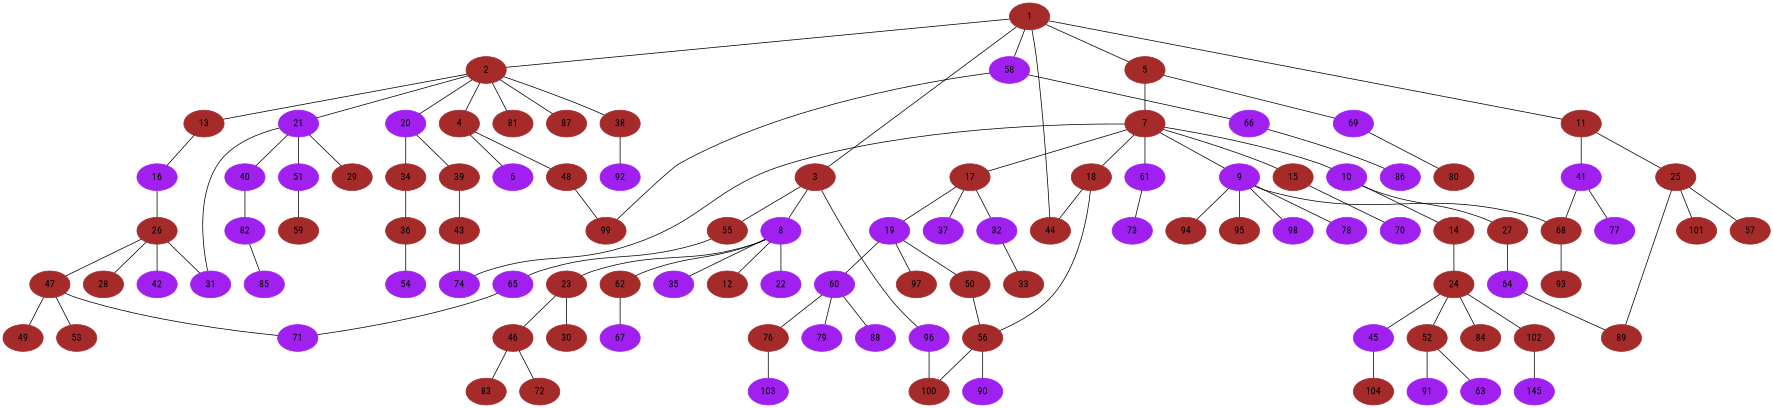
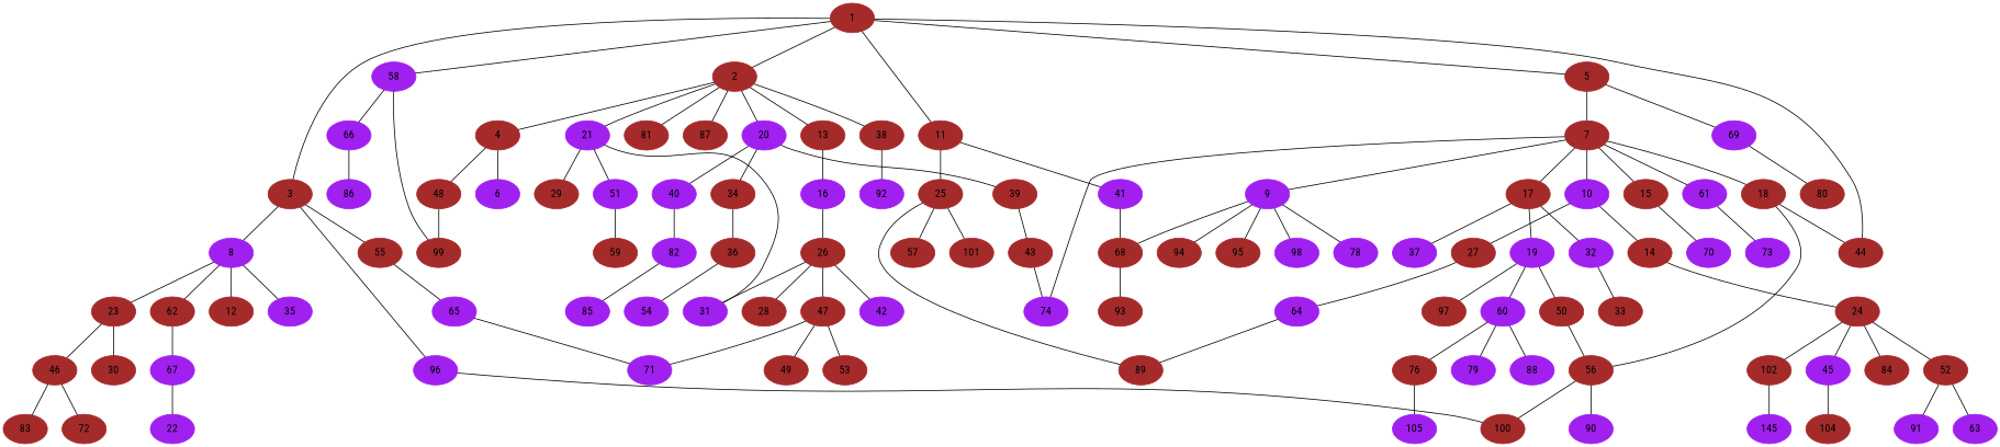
  graph {
    fontname="Roboto Condensed"
    node [color=brown fontname="Roboto Condensed" style=filled]
    edge [fontname="Roboto Condensed"]
    1
    2
    3
    5
    11
    44
    58 [color=purple]
    4
    13
    20 [color=purple]
    21 [color=purple]
    38
    81
    87
    8 [color=purple]
    55
    96 [color=purple]
    7
    69 [color=purple]
    25
    41 [color=purple]
    99
    66 [color=purple]
    6 [color=purple]
    48
    16 [color=purple]
    34
    39
    40 [color=purple]
    29
    31 [color=purple]
    51 [color=purple]
    92 [color=purple]
    12
    22 [color=purple]
    23
    35 [color=purple]
    62
    65 [color=purple]
    100
    9 [color=purple]
    10 [color=purple]
    15
    17
    18
    61 [color=purple]
    74 [color=purple]
    80
    68
    78 [color=purple]
    94
    95
    98 [color=purple]
    14
    27
    70 [color=purple]
    19 [color=purple]
    32 [color=purple]
    37 [color=purple]
    56
    73 [color=purple]
    30
    46
    67 [color=purple]
    93
    86 [color=purple]
    24
    64 [color=purple]
    57
    89
    101
-   77 [color=purple]
    26
    45 [color=purple]
    52
    84
    102
    28
    42 [color=purple]
    47
    50
    60 [color=purple]
    97
    33
    90 [color=purple]
    76
    79 [color=purple]
    88 [color=purple]
    36
    43
    82 [color=purple]
    59
    72
    83
    104
    63 [color=purple]
    91 [color=purple]
    n98 [color=purple label=145]
    49
    53
    71 [color=purple]
    54 [color=purple]
    85 [color=purple]
-   103 [color=purple]
+   103 [color=purple label=105]
    1 -- 2
    1 -- 3
    1 -- 5
    1 -- 11
    1 -- 44
    1 -- 58
    2 -- 4
    2 -- 13
    2 -- 20
    2 -- 21
    2 -- 38
    2 -- 81
    2 -- 87
    3 -- 8
    3 -- 55
    3 -- 96
    5 -- 7
    5 -- 69
    11 -- 25
    11 -- 41
    58 -- 99
    58 -- 66
    4 -- 6
    4 -- 48
    13 -- 16
    20 -- 34
    20 -- 39
-   21 -- 40
+   20 -- 40
    21 -- 29
    21 -- 31
    21 -- 51
    38 -- 92
    8 -- 12
-   8 -- 22
+   67 -- 22
    8 -- 23
    8 -- 35
    8 -- 62
    55 -- 65
    96 -- 100
    7 -- 9
    7 -- 10
    7 -- 15
    7 -- 17
    7 -- 18
    7 -- 61
    7 -- 74
    69 -- 80
    25 -- 57
    25 -- 89
    25 -- 101
    41 -- 68
-   41 -- 77
    66 -- 86
    48 -- 99
    16 -- 26
    34 -- 36
    39 -- 43
    40 -- 82
    51 -- 59
    23 -- 30
    23 -- 46
    62 -- 67
    65 -- 71
    9 -- 68
    9 -- 78
    9 -- 94
    9 -- 95
    9 -- 98
    10 -- 14
    10 -- 27
    15 -- 70
    17 -- 19
    17 -- 32
    17 -- 37
    18 -- 44
    18 -- 56
    61 -- 73
    68 -- 93
    14 -- 24
    27 -- 64
    19 -- 50
    19 -- 60
    19 -- 97
    32 -- 33
    56 -- 100
    56 -- 90
    46 -- 72
    46 -- 83
    24 -- 45
    24 -- 52
    24 -- 84
    24 -- 102
    64 -- 89
    26 -- 31
    26 -- 28
    26 -- 42
    26 -- 47
    45 -- 104
    52 -- 63
    52 -- 91
    102 -- n98
    47 -- 49
    47 -- 53
    47 -- 71
    50 -- 56
    60 -- 76
    60 -- 79
    60 -- 88
    76 -- 103
    36 -- 54
    43 -- 74
    82 -- 85
  }
